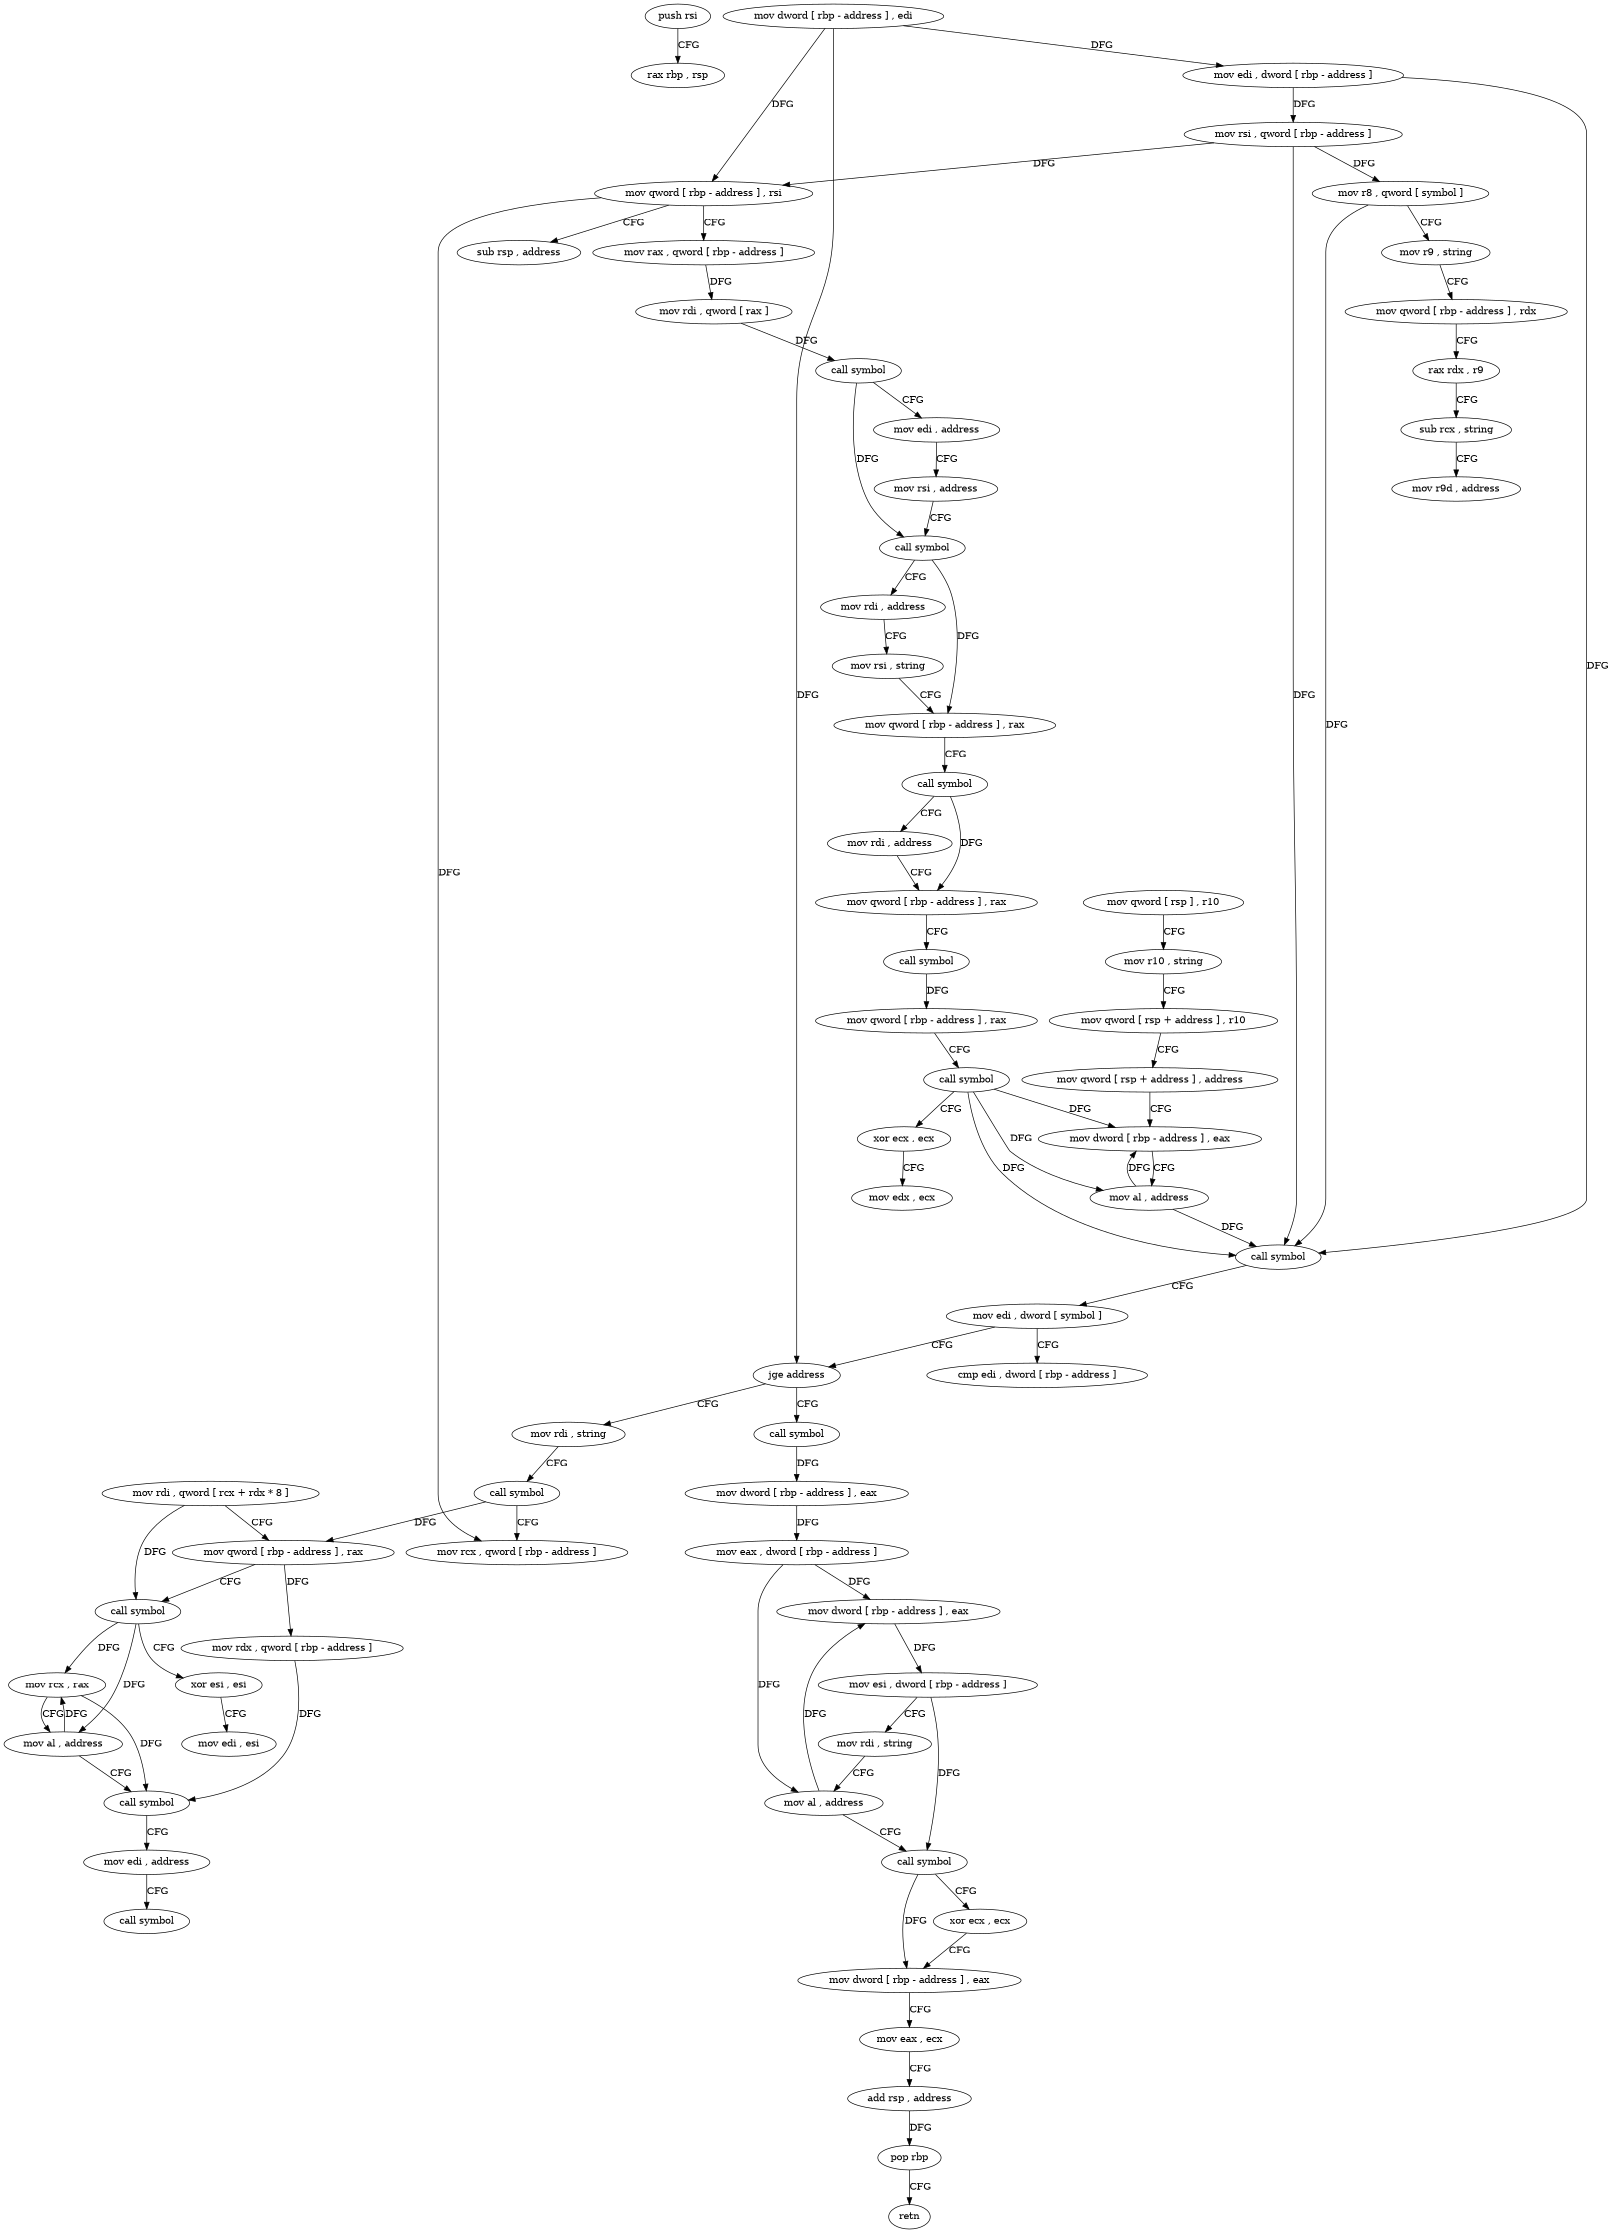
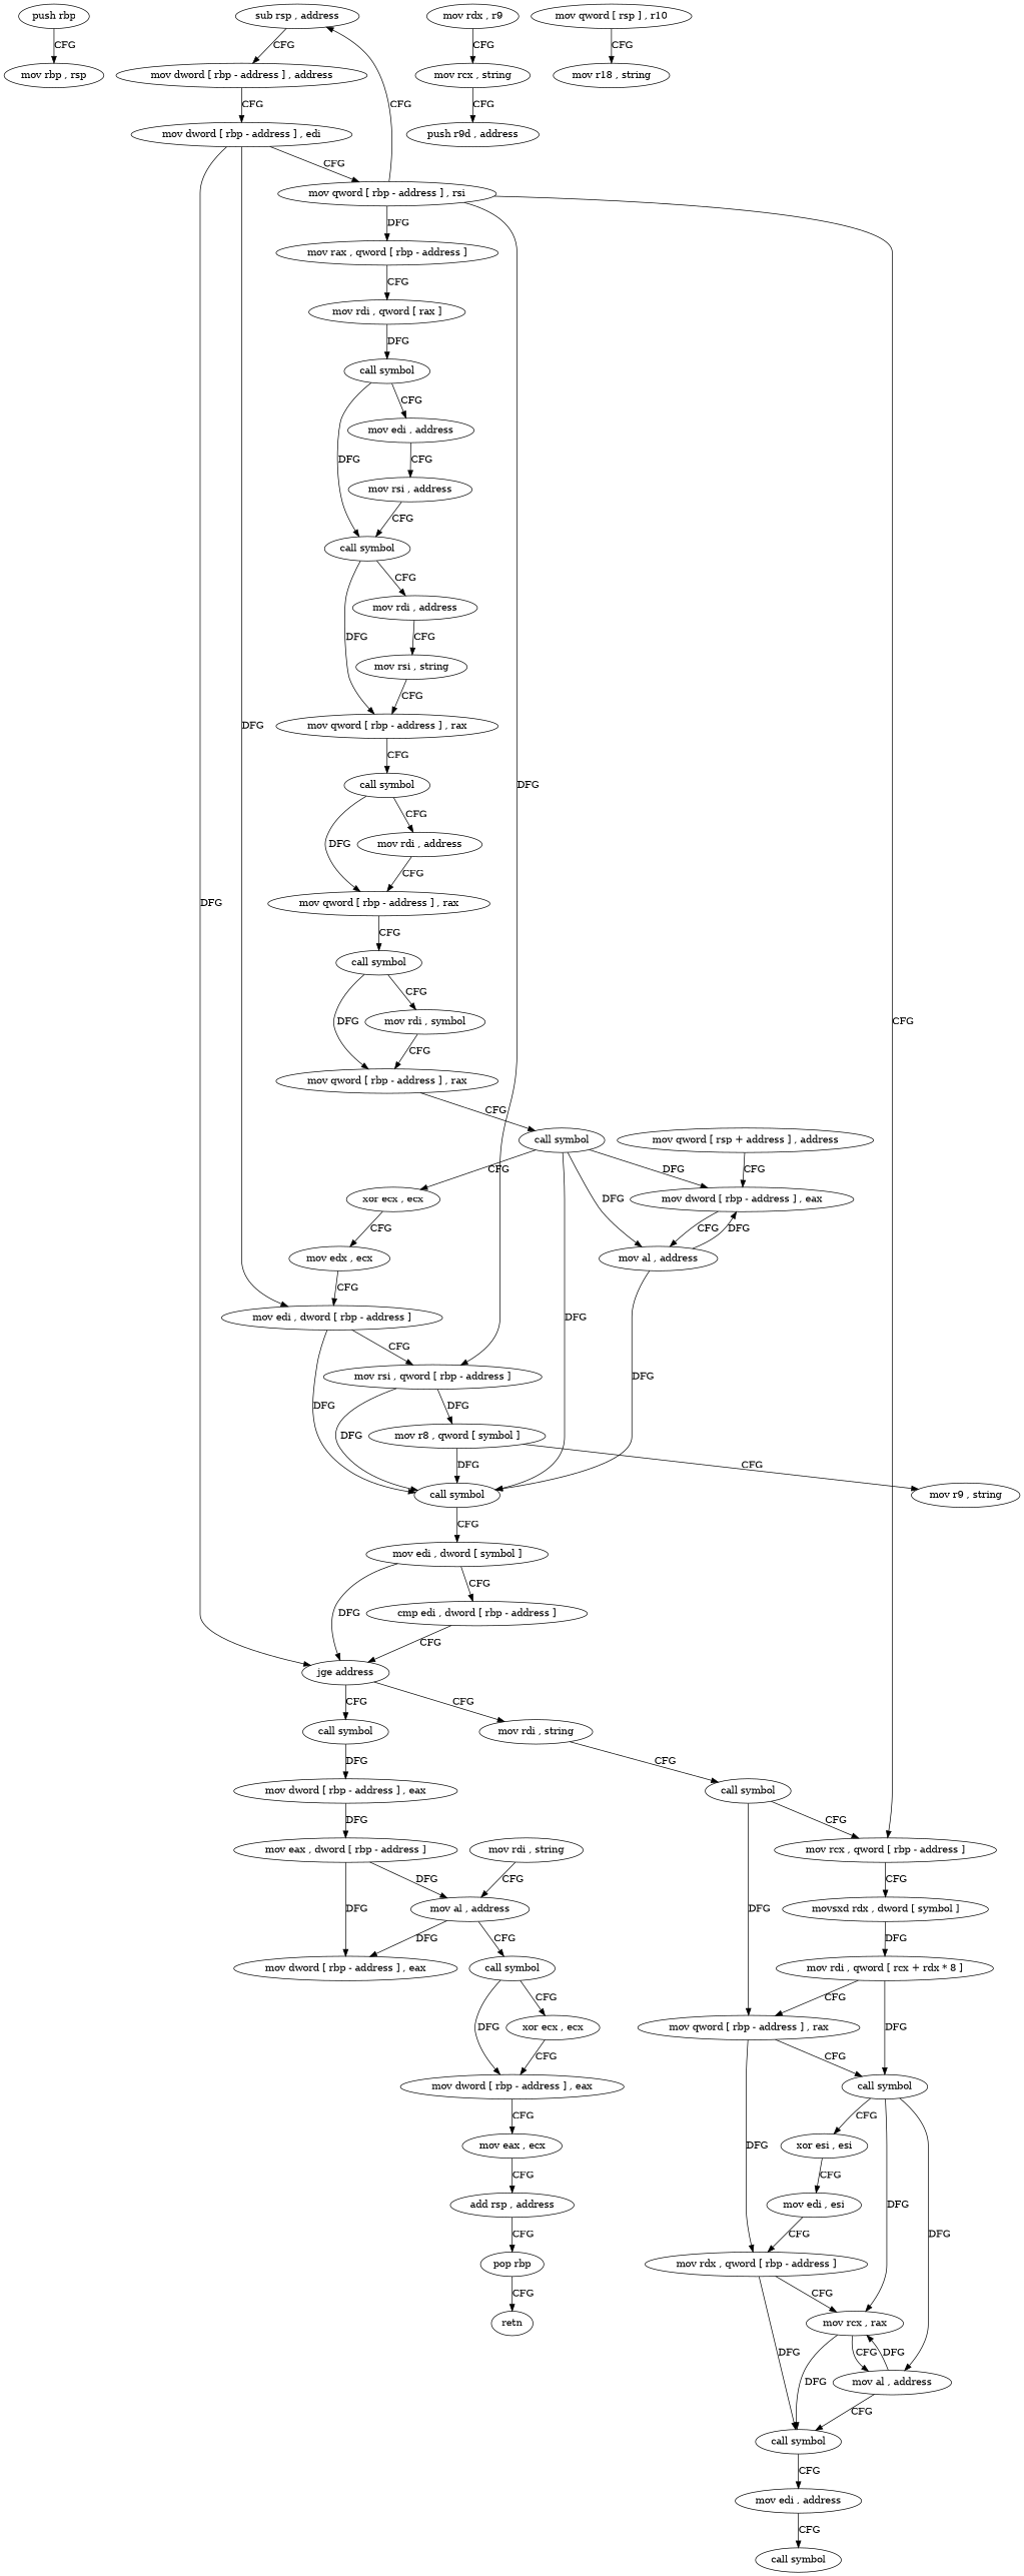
  digraph {
-   n1 [label="push rsi"]
-   n2 [label="rax rbp , rsp"]
+   n1 [label="push rbp"]
+   n2 [label="mov rbp , rsp"]
    n3 [label="sub rsp , address"]
+   n4 [label="mov dword [ rbp - address ] , address"]
    n5 [label="mov dword [ rbp - address ] , edi"]
    n6 [label="mov qword [ rbp - address ] , rsi"]
    n7 [label="mov edi , dword [ rbp - address ]"]
    n8 [label="jge address"]
    n9 [label="mov rax , qword [ rbp - address ]"]
    n10 [label="mov rsi , qword [ rbp - address ]"]
    n11 [label="mov rcx , qword [ rbp - address ]"]
    n12 [label="call symbol"]
    n13 [label="call symbol"]
    n14 [label="mov rdi , string"]
    n15 [label="mov rdi , qword [ rax ]"]
    n16 [label="mov r8 , qword [ symbol ]"]
+   n17 [label="movsxd rdx , dword [ symbol ]"]
    n18 [label="call symbol"]
    n19 [label="mov edi , address"]
    n20 [label="call symbol"]
    n21 [label="mov rsi , address"]
    n22 [label="mov rdi , address"]
    n23 [label="mov qword [ rbp - address ] , rax"]
    n24 [label="mov rsi , string"]
    n25 [label="call symbol"]
    n26 [label="mov rdi , address"]
    n27 [label="mov qword [ rbp - address ] , rax"]
    n28 [label="call symbol"]
+   n29 [label="mov rdi , symbol"]
    n30 [label="mov qword [ rbp - address ] , rax"]
    n31 [label="call symbol"]
    n32 [label="xor ecx , ecx"]
    n33 [label="mov dword [ rbp - address ] , eax"]
    n34 [label="mov al , address"]
    n35 [label="mov edx , ecx"]
    n36 [label="mov edi , dword [ symbol ]"]
    n37 [label="mov r9 , string"]
-   n38 [label="mov qword [ rbp - address ] , rdx"]
-   n39 [label="rax rdx , r9"]
-   n40 [label="sub rcx , string"]
-   n41 [label="mov r9d , address"]
+   n39 [label="mov rdx , r9"]
+   n40 [label="mov rcx , string"]
+   n41 [label="push r9d , address"]
    n42 [label="mov qword [ rsp ] , r10"]
-   n43 [label="mov r10 , string"]
-   n44 [label="mov qword [ rsp + address ] , r10"]
+   n43 [label="mov r18 , string"]
    n45 [label="mov qword [ rsp + address ] , address"]
    n46 [label="cmp edi , dword [ rbp - address ]"]
    n47 [label="mov dword [ rbp - address ] , eax"]
    n48 [label="call symbol"]
    n49 [label="mov eax , dword [ rbp - address ]"]
    n50 [label="mov qword [ rbp - address ] , rax"]
    n51 [label="mov dword [ rbp - address ] , eax"]
    n52 [label="mov al , address"]
-   n53 [label="mov esi , dword [ rbp - address ]"]
    n54 [label="call symbol"]
    n55 [label="mov rdi , string"]
    n56 [label="xor ecx , ecx"]
    n57 [label="mov dword [ rbp - address ] , eax"]
    n58 [label="mov eax , ecx"]
    n59 [label="add rsp , address"]
    n60 [label="pop rbp"]
    n61 [label=retn]
    n62 [label="call symbol"]
    n63 [label="mov rdx , qword [ rbp - address ]"]
    n64 [label="mov rdi , qword [ rcx + rdx * 8 ]"]
    n65 [label="xor esi , esi"]
    n66 [label="mov rcx , rax"]
    n67 [label="mov al , address"]
    n68 [label="call symbol"]
    n69 [label="mov edi , esi"]
    n70 [label="mov edi , address"]
    n71 [label="call symbol"]
    n1 -> n2 [label=CFG]
-   n5 -> n6 [label=DFG]
+   n3 -> n4 [label=CFG]
+   n4 -> n5 [label=CFG]
+   n5 -> n6 [label=CFG]
    n5 -> n7 [label=DFG]
    n5 -> n8 [label=DFG]
    n6 -> n3 [label=CFG]
-   n6 -> n9 [label=CFG]
-   n10 -> n6 [label=DFG]
-   n6 -> n11 [label=DFG]
-   n7 -> n10 [label=DFG]
+   n6 -> n9 [label=DFG]
+   n6 -> n10 [label=DFG]
+   n6 -> n11 [label=CFG]
+   n7 -> n10 [label=CFG]
    n7 -> n12 [label=DFG]
    n8 -> n13 [label=CFG]
    n8 -> n14 [label=CFG]
-   n9 -> n15 [label=DFG]
+   n9 -> n15 [label=CFG]
    n10 -> n12 [label=DFG]
    n10 -> n16 [label=DFG]
+   n11 -> n17 [label=CFG]
    n12 -> n36 [label=CFG]
    n13 -> n47 [label=DFG]
    n14 -> n48 [label=CFG]
    n15 -> n18 [label=DFG]
    n16 -> n12 [label=DFG]
    n16 -> n37 [label=CFG]
+   n17 -> n64 [label=DFG]
    n18 -> n19 [label=CFG]
    n18 -> n20 [label=DFG]
    n19 -> n21 [label=CFG]
    n20 -> n22 [label=CFG]
    n20 -> n23 [label=DFG]
    n21 -> n20 [label=CFG]
    n22 -> n24 [label=CFG]
    n23 -> n25 [label=CFG]
    n24 -> n23 [label=CFG]
    n25 -> n26 [label=CFG]
    n25 -> n27 [label=DFG]
    n26 -> n27 [label=CFG]
    n27 -> n28 [label=CFG]
+   n28 -> n29 [label=CFG]
    n28 -> n30 [label=DFG]
+   n29 -> n30 [label=CFG]
    n30 -> n31 [label=CFG]
    n31 -> n12 [label=DFG]
    n31 -> n32 [label=CFG]
    n31 -> n33 [label=DFG]
    n31 -> n34 [label=DFG]
    n32 -> n35 [label=CFG]
    n33 -> n34 [label=CFG]
    n34 -> n12 [label=DFG]
    n34 -> n33 [label=DFG]
-   n36 -> n8 [label=CFG]
+   n35 -> n7 [label=CFG]
+   n36 -> n8 [label=DFG]
    n36 -> n46 [label=CFG]
-   n37 -> n38 [label=CFG]
-   n38 -> n39 [label=CFG]
    n39 -> n40 [label=CFG]
    n40 -> n41 [label=CFG]
    n42 -> n43 [label=CFG]
-   n43 -> n44 [label=CFG]
-   n44 -> n45 [label=CFG]
    n45 -> n33 [label=CFG]
+   n46 -> n8 [label=CFG]
    n47 -> n49 [label=DFG]
    n48 -> n11 [label=CFG]
    n48 -> n50 [label=DFG]
    n49 -> n51 [label=DFG]
    n49 -> n52 [label=DFG]
    n50 -> n62 [label=CFG]
    n50 -> n63 [label=DFG]
-   n51 -> n53 [label=DFG]
    n52 -> n51 [label=DFG]
    n52 -> n54 [label=CFG]
-   n53 -> n54 [label=DFG]
-   n53 -> n55 [label=CFG]
    n54 -> n56 [label=CFG]
    n54 -> n57 [label=DFG]
    n55 -> n52 [label=CFG]
    n56 -> n57 [label=CFG]
    n57 -> n58 [label=CFG]
    n58 -> n59 [label=CFG]
-   n59 -> n60 [label=DFG]
+   n59 -> n60 [label=CFG]
    n60 -> n61 [label=CFG]
    n62 -> n65 [label=CFG]
    n62 -> n66 [label=DFG]
    n62 -> n67 [label=DFG]
+   n63 -> n66 [label=CFG]
    n63 -> n68 [label=DFG]
    n64 -> n50 [label=CFG]
    n64 -> n62 [label=DFG]
    n65 -> n69 [label=CFG]
    n66 -> n67 [label=CFG]
    n66 -> n68 [label=DFG]
    n67 -> n66 [label=DFG]
    n67 -> n68 [label=CFG]
    n68 -> n70 [label=CFG]
+   n69 -> n63 [label=CFG]
    n70 -> n71 [label=CFG]
  }
